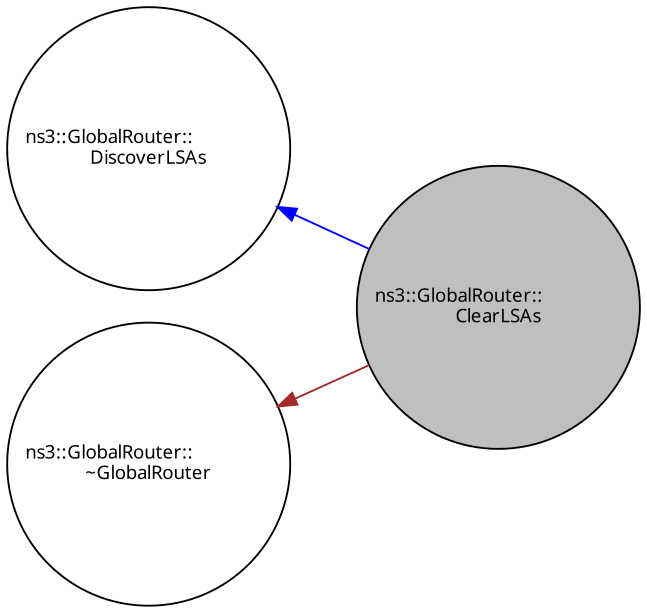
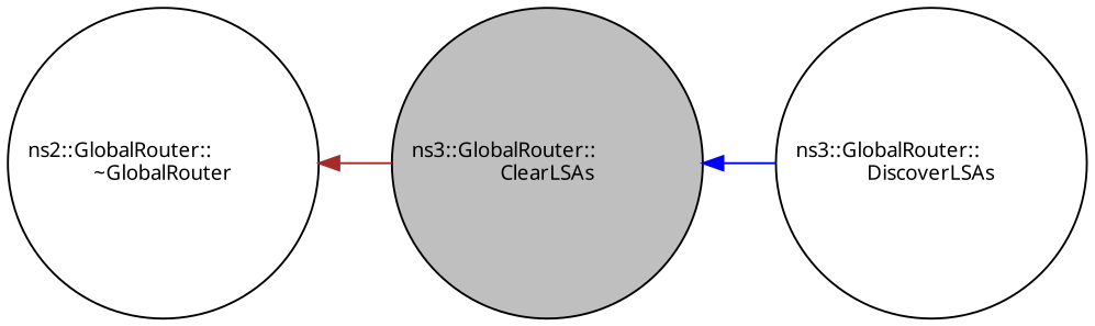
  digraph {
    fontname="Noto Sans"
    rankdir=LR
    node [color=black fillcolor=white fontname="Noto Sans" fontsize=10 shape=circle style=filled]
    edge [dir=back fontname="Noto Sans" fontsize=10 labelfontname=Helvetica labelfontsize=10 style=solid]
    n1 [fillcolor=grey75 fontcolor=black height=0.2 label="ns3::GlobalRouter::\lClearLSAs" width=0.4]
    n2 [height=0.2 label="ns3::GlobalRouter::\lDiscoverLSAs" width=0.4]
-   n3 [height=0.2 label="ns3::GlobalRouter::\l~GlobalRouter" width=0.4]
-   n2 -> n1 [color=blue]
+   n3 [height=0.2 label="ns2::GlobalRouter::\l~GlobalRouter" width=0.4]
+   n1 -> n2 [color=blue]
    n3 -> n1 [color=brown]
  }
